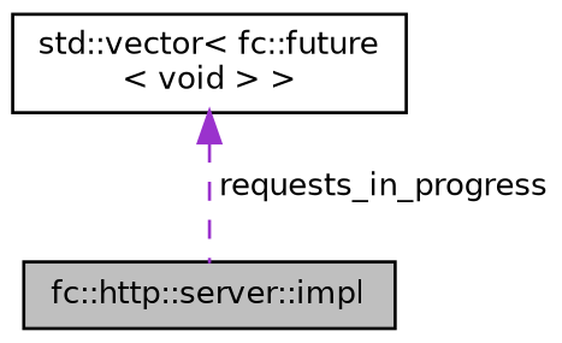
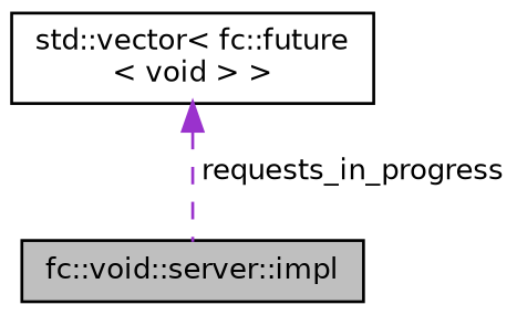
  digraph {
    node [color=black fontname=Helvetica fontsize=10 shape=record style=filled]
-   n1 [fillcolor=grey75 fontcolor=black height=0.2 label="fc::http::server::impl" width=0.4]
+   n1 [fillcolor=grey75 fontcolor=black height=0.2 label="fc::void::server::impl" width=0.4]
    n2 [fillcolor=white height=0.2 label="std::vector\< fc::future\l\< void \> \>" width=0.4]
    n2 -> n1 [color=darkorchid3 dir=back fontname=Helvetica fontsize=10 label=" requests_in_progress" labelfontname=Helvetica labelfontsize=10 style=dashed]
  }
